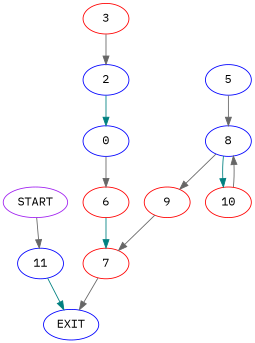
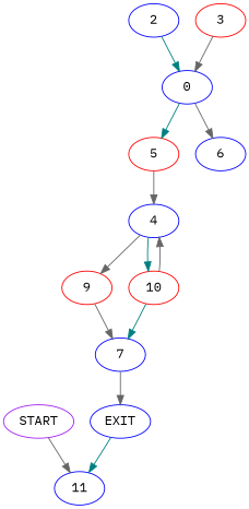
  digraph {
    fontname="IBM Plex Mono"
    node [color=blue fontname="IBM Plex Mono"]
    edge [color=gray40 fontname="IBM Plex Mono"]
    n1 [color=purple label=START]
    11
    n3 [label=EXIT]
    n4 [label=0]
    2
    3 [color=red]
-   5
-   6 [color=red]
-   8
-   7 [color=red]
+   5 [color=red]
+   6
+   8 [label=4]
+   7
    9 [color=red]
    10 [color=red]
    n1 -> 11
-   11 -> n3 [color=teal]
+   n3 -> 11 [color=teal]
+   n4 -> 5 [color=teal]
    n4 -> 6
    2 -> n4 [color=teal]
-   3 -> 2
+   3 -> n4
    5 -> 8
-   6 -> 7 [color=teal]
+   10 -> 7 [color=teal]
    8 -> 9
    8 -> 10 [color=teal]
    7 -> n3
    9 -> 7
    10 -> 8
  }
